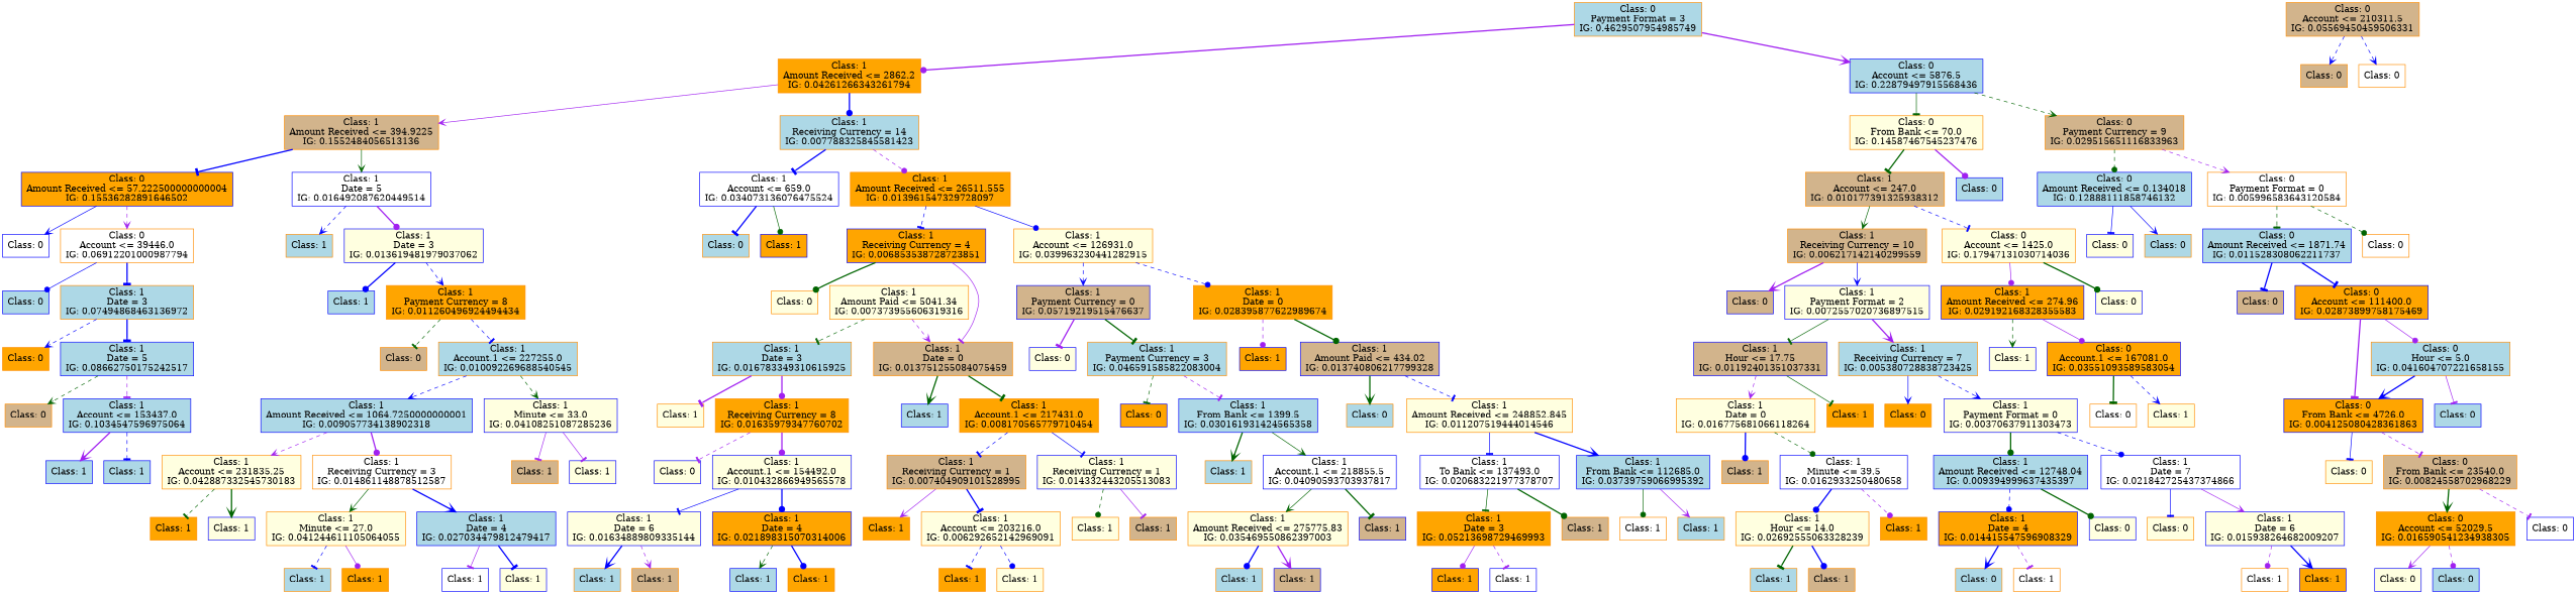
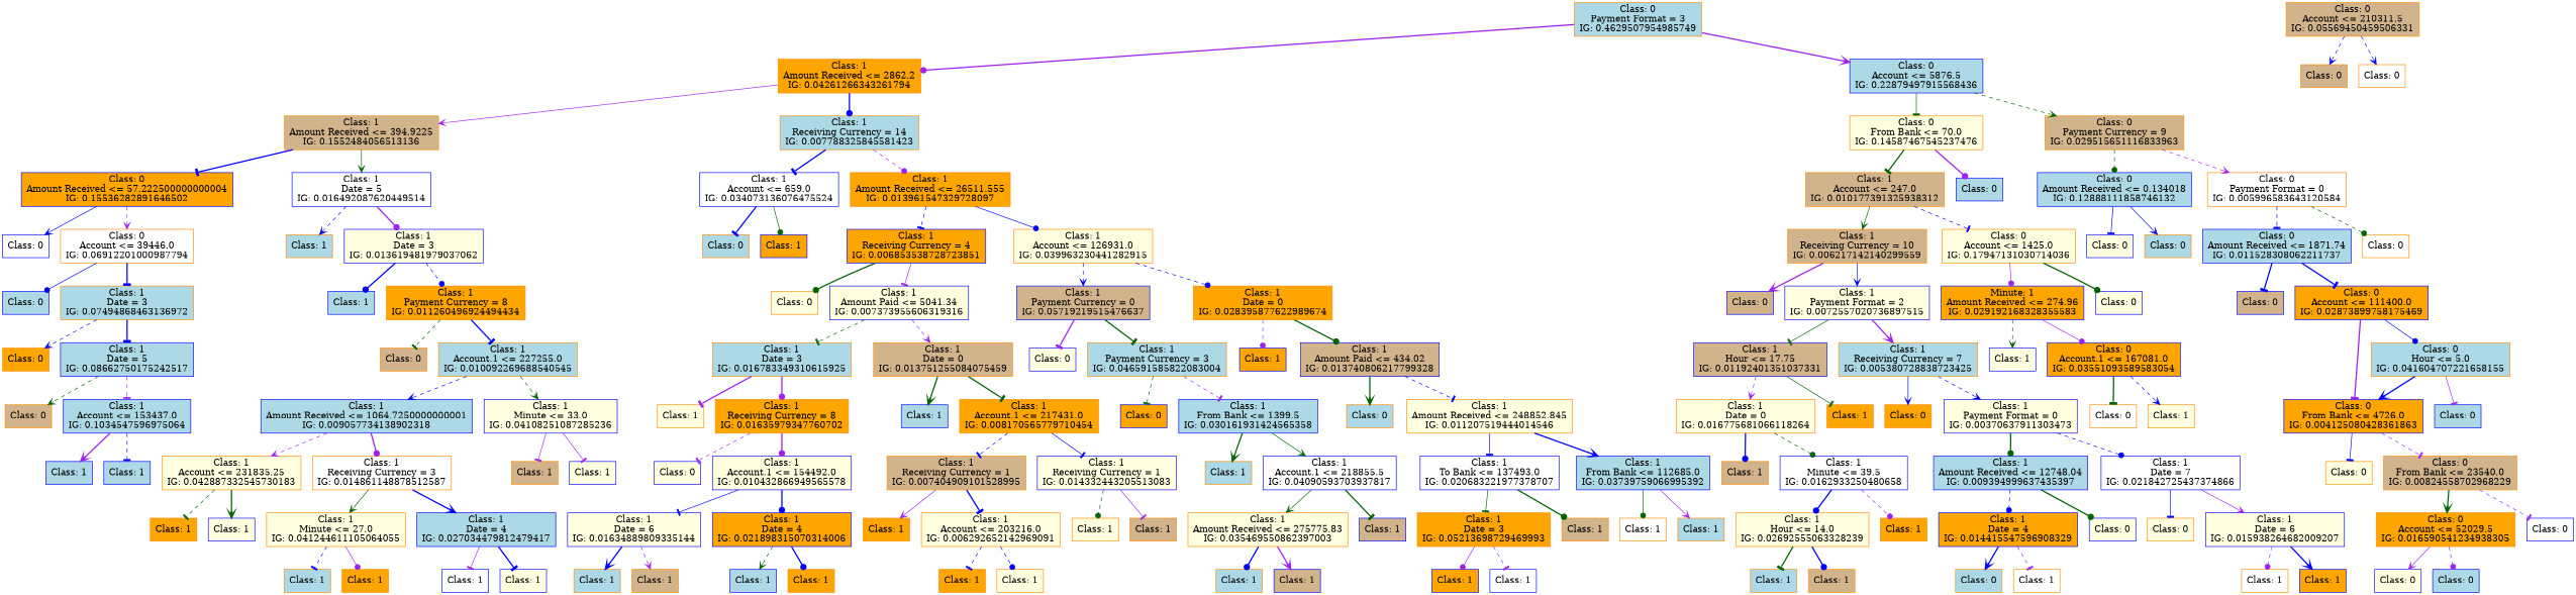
  digraph {
    fontname="DejaVu Serif"
    rankdir=TD
    node [color=darkorange fillcolor=lightblue fontname="DejaVu Serif" shape=box style=filled]
    edge [arrowhead=tee color=blue fontname="DejaVu Serif" style=bold]
    n1 [label="Class: 0\nPayment Format = 3\nIG: 0.4629507954985749"]
    n2 [fillcolor=orange label="Class: 1\nAmount Received <= 2862.2\nIG: 0.04261266343261794"]
    n3 [color=blue label="Class: 0\nAccount <= 5876.5\nIG: 0.22879497915568436"]
    n4 [fillcolor=tan label="Class: 1\nAmount Received <= 394.9225\nIG: 0.1552484056513136"]
    n5 [label="Class: 1\nReceiving Currency = 14\nIG: 0.007788325845581423"]
    n6 [fillcolor=lightyellow label="Class: 0\nFrom Bank <= 70.0\nIG: 0.14587467545237476"]
    n7 [fillcolor=tan label="Class: 0\nPayment Currency = 9\nIG: 0.029515651116833963"]
    n8 [color=blue fillcolor=orange label="Class: 0\nAmount Received <= 57.222500000000004\nIG: 0.15536282891646502"]
    n9 [color=blue fillcolor=white label="Class: 1\nDate = 5\nIG: 0.016492087620449514"]
    n10 [color=blue fillcolor=white label="Class: 1\nAccount <= 659.0\nIG: 0.034073136076475524"]
    n11 [fillcolor=orange label="Class: 1\nAmount Received <= 26511.555\nIG: 0.013961547329728097"]
    n12 [color=blue fillcolor=white label="Class: 0\n"]
    n13 [fillcolor=white label="Class: 0\nAccount <= 39446.0\nIG: 0.06912201000987794"]
    n14 [label="Class: 1\n"]
    n15 [color=blue fillcolor=lightyellow label="Class: 1\nDate = 3\nIG: 0.013619481979037062"]
    n16 [color=blue label="Class: 0\n"]
    n17 [label="Class: 1\nDate = 3\nIG: 0.07494868463136972"]
    n18 [fillcolor=orange label="Class: 0\n"]
    n19 [color=blue label="Class: 1\nDate = 5\nIG: 0.08662750175242517"]
    n20 [fillcolor=tan label="Class: 0\n"]
    n21 [color=blue label="Class: 1\nAccount <= 153437.0\nIG: 0.1034547596975064"]
    n22 [color=blue label="Class: 1\n"]
    n23 [color=blue label="Class: 1\n"]
    n24 [color=blue label="Class: 1\n"]
    n25 [fillcolor=orange label="Class: 1\nPayment Currency = 8\nIG: 0.011260496924494434"]
    n26 [fillcolor=tan label="Class: 0\n"]
    n27 [label="Class: 1\nAccount.1 <= 227255.0\nIG: 0.010092269688540545"]
    n28 [color=blue label="Class: 1\nAmount Received <= 1064.7250000000001\nIG: 0.009057734138902318"]
    n29 [color=blue fillcolor=lightyellow label="Class: 1\nMinute <= 33.0\nIG: 0.04108251087285236"]
    n30 [fillcolor=lightyellow label="Class: 1\nAccount <= 231835.25\nIG: 0.042887332545730183"]
    n31 [fillcolor=white label="Class: 1\nReceiving Currency = 3\nIG: 0.014861148878512587"]
    n32 [fillcolor=tan label="Class: 1\n"]
    n33 [color=blue fillcolor=lightyellow label="Class: 1\n"]
    n34 [fillcolor=orange label="Class: 1\n"]
    n35 [color=blue fillcolor=lightyellow label="Class: 1\n"]
    n36 [fillcolor=lightyellow label="Class: 1\nMinute <= 27.0\nIG: 0.041244611105064055"]
    n37 [color=blue label="Class: 1\nDate = 4\nIG: 0.027034479812479417"]
    n38 [label="Class: 1\n"]
    n39 [fillcolor=orange label="Class: 1\n"]
    n40 [color=blue fillcolor=white label="Class: 1\n"]
    n41 [color=blue fillcolor=lightyellow label="Class: 1\n"]
    n42 [label="Class: 0\n"]
    n43 [color=blue fillcolor=orange label="Class: 1\n"]
    n44 [color=blue fillcolor=orange label="Class: 1\nReceiving Currency = 4\nIG: 0.006853538728723851"]
    n45 [fillcolor=lightyellow label="Class: 1\nAccount <= 126931.0\nIG: 0.039963230441282915"]
    n46 [fillcolor=lightyellow label="Class: 0\n"]
-   n47 [fillcolor=lightyellow label="Class: 1\nAmount Paid <= 5041.34\nIG: 0.007373955606319316"]
+   n47 [color=blue fillcolor=lightyellow label="Class: 1\nAmount Paid <= 5041.34\nIG: 0.007373955606319316"]
    n48 [color=blue fillcolor=tan label="Class: 1\nPayment Currency = 0\nIG: 0.05719219515476637"]
    n49 [fillcolor=orange label="Class: 1\nDate = 0\nIG: 0.028395877622989674"]
    n50 [label="Class: 1\nDate = 3\nIG: 0.016783349310615925"]
    n51 [fillcolor=tan label="Class: 1\nDate = 0\nIG: 0.013751255084075459"]
    n52 [fillcolor=lightyellow label="Class: 1\n"]
    n53 [fillcolor=orange label="Class: 1\nReceiving Currency = 8\nIG: 0.01635979347760702"]
    n54 [color=blue label="Class: 1\n"]
    n55 [fillcolor=orange label="Class: 1\nAccount.1 <= 217431.0\nIG: 0.008170565779710454"]
    n56 [color=blue fillcolor=lightyellow label="Class: 0\n"]
    n57 [color=blue fillcolor=lightyellow label="Class: 1\nAccount.1 <= 154492.0\nIG: 0.010432866949565578"]
    n58 [color=blue fillcolor=lightyellow label="Class: 1\nDate = 6\nIG: 0.01634889809335144"]
    n59 [color=blue fillcolor=orange label="Class: 1\nDate = 4\nIG: 0.021898315070314006"]
    n60 [label="Class: 1\n"]
    n61 [fillcolor=tan label="Class: 1\n"]
    n62 [color=blue label="Class: 1\n"]
    n63 [fillcolor=orange label="Class: 1\n"]
    n64 [fillcolor=tan label="Class: 1\nReceiving Currency = 1\nIG: 0.007404909101528995"]
    n65 [color=blue fillcolor=lightyellow label="Class: 1\nReceiving Currency = 1\nIG: 0.014332443205513083"]
    n66 [fillcolor=orange label="Class: 1\n"]
    n67 [fillcolor=lightyellow label="Class: 1\nAccount <= 203216.0\nIG: 0.006292652142969091"]
    n68 [fillcolor=lightyellow label="Class: 1\n"]
    n69 [fillcolor=tan label="Class: 1\n"]
    n70 [fillcolor=orange label="Class: 1\n"]
    n71 [fillcolor=lightyellow label="Class: 1\n"]
    n72 [color=blue fillcolor=lightyellow label="Class: 0\n"]
    n73 [label="Class: 1\nPayment Currency = 3\nIG: 0.046591585822083004"]
    n74 [color=blue fillcolor=orange label="Class: 1\n"]
    n75 [color=blue fillcolor=tan label="Class: 1\nAmount Paid <= 434.02\nIG: 0.013740806217799328"]
    n76 [color=blue fillcolor=orange label="Class: 0\n"]
    n77 [color=blue label="Class: 1\nFrom Bank <= 1399.5\nIG: 0.030161931424565358"]
    n78 [label="Class: 1\n"]
    n79 [color=blue fillcolor=white label="Class: 1\nAccount.1 <= 218855.5\nIG: 0.04090593703937817"]
    n80 [fillcolor=lightyellow label="Class: 1\nAmount Received <= 275775.83\nIG: 0.035469550862397003"]
    n81 [color=blue fillcolor=tan label="Class: 1\n"]
    n82 [label="Class: 1\n"]
    n83 [color=blue fillcolor=tan label="Class: 1\n"]
    n84 [label="Class: 0\n"]
    n85 [fillcolor=lightyellow label="Class: 1\nAmount Received <= 248852.845\nIG: 0.011207519444014546"]
    n86 [color=blue fillcolor=white label="Class: 1\nTo Bank <= 137493.0\nIG: 0.020683221977378707"]
    n87 [color=blue label="Class: 1\nFrom Bank <= 112685.0\nIG: 0.03739759066995392"]
    n88 [fillcolor=orange label="Class: 1\nDate = 3\nIG: 0.05213698729469993"]
    n89 [fillcolor=tan label="Class: 1\n"]
    n90 [fillcolor=white label="Class: 1\n"]
    n91 [label="Class: 1\n"]
    n92 [color=blue fillcolor=orange label="Class: 1\n"]
    n93 [color=blue fillcolor=white label="Class: 1\n"]
    n94 [fillcolor=tan label="Class: 1\nAccount <= 247.0\nIG: 0.010177391325938312"]
    n95 [color=blue label="Class: 0\n"]
    n96 [color=blue label="Class: 0\nAmount Received <= 0.134018\nIG: 0.12888111858746132"]
    n97 [fillcolor=white label="Class: 0\nPayment Format = 0\nIG: 0.005996583643120584"]
    n98 [fillcolor=tan label="Class: 1\nReceiving Currency = 10\nIG: 0.006217142140299559"]
    n99 [fillcolor=lightyellow label="Class: 0\nAccount <= 1425.0\nIG: 0.17947131030714036"]
    n100 [color=blue fillcolor=tan label="Class: 0\n"]
    n101 [color=blue fillcolor=lightyellow label="Class: 1\nPayment Format = 2\nIG: 0.0072557020736897515"]
-   n102 [color=blue fillcolor=orange label="Class: 1\nAmount Received <= 274.96\nIG: 0.029192168328355583"]
+   n102 [color=blue fillcolor=orange label="Minute: 1\nAmount Received <= 274.96\nIG: 0.029192168328355583"]
    n103 [color=blue fillcolor=lightyellow label="Class: 0\n"]
    n104 [color=blue fillcolor=tan label="Class: 1\nHour <= 17.75\nIG: 0.01192401351037331"]
    n105 [label="Class: 1\nReceiving Currency = 7\nIG: 0.005380728838723425"]
    n106 [fillcolor=lightyellow label="Class: 1\nDate = 0\nIG: 0.016775681066118264"]
    n107 [fillcolor=orange label="Class: 1\n"]
    n108 [fillcolor=orange label="Class: 0\n"]
    n109 [color=blue fillcolor=lightyellow label="Class: 1\nPayment Format = 0\nIG: 0.00370637911303473"]
    n110 [fillcolor=tan label="Class: 1\n"]
    n111 [color=blue fillcolor=white label="Class: 1\nMinute <= 39.5\nIG: 0.0162933250480658"]
    n112 [fillcolor=lightyellow label="Class: 1\nHour <= 14.0\nIG: 0.02692555063328239"]
    n113 [fillcolor=orange label="Class: 1\n"]
    n114 [label="Class: 1\n"]
    n115 [fillcolor=tan label="Class: 1\n"]
    n116 [color=blue label="Class: 1\nAmount Received <= 12748.04\nIG: 0.009394999637435397"]
    n117 [color=blue fillcolor=white label="Class: 1\nDate = 7\nIG: 0.021842725437374866"]
    n118 [color=blue fillcolor=orange label="Class: 1\nDate = 4\nIG: 0.014415547596908329"]
    n119 [color=blue fillcolor=lightyellow label="Class: 0\n"]
    n120 [fillcolor=lightyellow label="Class: 0\n"]
    n121 [color=blue fillcolor=lightyellow label="Class: 1\nDate = 6\nIG: 0.015938264682009207"]
    n122 [label="Class: 0\n"]
    n123 [fillcolor=white label="Class: 1\n"]
    n124 [fillcolor=white label="Class: 1\n"]
    n125 [color=blue fillcolor=orange label="Class: 1\n"]
    n126 [color=blue fillcolor=lightyellow label="Class: 1\n"]
    n127 [color=blue fillcolor=orange label="Class: 0\nAccount.1 <= 167081.0\nIG: 0.03551093589583054"]
    n128 [fillcolor=white label="Class: 0\n"]
    n129 [fillcolor=lightyellow label="Class: 1\n"]
    n130 [color=blue fillcolor=lightyellow label="Class: 0\n"]
    n131 [label="Class: 0\n"]
    n132 [color=blue label="Class: 0\nAmount Received <= 1871.74\nIG: 0.011528308062211737"]
    n133 [fillcolor=white label="Class: 0\n"]
    n134 [color=blue fillcolor=tan label="Class: 0\n"]
    n135 [color=blue fillcolor=orange label="Class: 0\nAccount <= 111400.0\nIG: 0.02873899758175469"]
    n136 [color=blue fillcolor=orange label="Class: 0\nFrom Bank <= 4726.0\nIG: 0.004125080428361863"]
    n137 [label="Class: 0\nHour <= 5.0\nIG: 0.041604707221658155"]
    n138 [fillcolor=lightyellow label="Class: 0\n"]
    n139 [fillcolor=tan label="Class: 0\nFrom Bank <= 23540.0\nIG: 0.00824558702968229"]
    n140 [color=blue label="Class: 0\n"]
    n141 [fillcolor=orange label="Class: 0\nAccount <= 52029.5\nIG: 0.016590541234938305"]
    n142 [color=blue fillcolor=white label="Class: 0\n"]
    n143 [color=blue fillcolor=lightyellow label="Class: 0\n"]
    n144 [color=blue label="Class: 0\n"]
    n145 [fillcolor=tan label="Class: 0\nAccount <= 210311.5\nIG: 0.05569450459506331"]
    n146 [fillcolor=tan label="Class: 0\n"]
    n147 [fillcolor=white label="Class: 0\n"]
    n1 -> n2 [arrowhead=dot color=purple]
    n1 -> n3 [arrowhead=vee color=purple]
    n2 -> n4 [arrowhead=vee color=purple style=solid]
    n2 -> n5 [arrowhead=dot]
    n3 -> n6 [color=darkgreen style=solid]
    n3 -> n7 [arrowhead=vee color=darkgreen style=dashed]
    n4 -> n8
    n4 -> n9 [arrowhead=vee color=darkgreen style=solid]
    n5 -> n10
    n5 -> n11 [arrowhead=dot color=purple style=dashed]
    n6 -> n94 [color=darkgreen]
    n6 -> n95 [arrowhead=dot color=purple]
    n7 -> n96 [arrowhead=dot color=darkgreen style=dashed]
    n7 -> n97 [arrowhead=vee color=purple style=dashed]
    n8 -> n12 [arrowhead=vee style=solid]
    n8 -> n13 [arrowhead=vee color=purple style=dashed]
    n9 -> n14 [arrowhead=vee style=dashed]
    n9 -> n15 [arrowhead=dot color=purple]
    n10 -> n42
    n10 -> n43 [arrowhead=dot color=darkgreen style=solid]
    n11 -> n44 [style=dashed]
    n11 -> n45 [arrowhead=dot style=solid]
    n13 -> n16 [arrowhead=dot style=solid]
    n13 -> n17
    n15 -> n24 [arrowhead=dot]
-   n15 -> n25 [arrowhead=vee style=dashed]
+   n15 -> n25 [arrowhead=dot style=dashed]
    n17 -> n18 [arrowhead=vee style=dashed]
    n17 -> n19
    n19 -> n20 [arrowhead=vee color=darkgreen style=dashed]
    n19 -> n21 [color=purple style=dashed]
    n21 -> n22 [arrowhead=vee color=purple]
    n21 -> n23 [style=dashed]
    n25 -> n26 [color=darkgreen style=dashed]
-   n25 -> n27 [style=dashed]
+   n25 -> n27
    n27 -> n28 [arrowhead=vee style=dashed]
    n27 -> n29 [arrowhead=vee color=darkgreen style=dashed]
    n28 -> n30 [arrowhead=vee color=purple style=dashed]
    n28 -> n31 [arrowhead=dot color=purple]
    n29 -> n32 [color=purple style=solid]
    n29 -> n33 [color=purple style=solid]
    n30 -> n34 [color=darkgreen style=dashed]
    n30 -> n35 [arrowhead=vee color=darkgreen]
    n31 -> n36 [arrowhead=vee color=darkgreen style=solid]
    n31 -> n37 [arrowhead=vee]
    n36 -> n38 [style=dashed]
    n36 -> n39 [arrowhead=dot color=purple style=solid]
    n37 -> n40 [color=purple style=solid]
    n37 -> n41
    n44 -> n46 [arrowhead=dot color=darkgreen]
-   n44 -> n51 [color=purple style=solid]
+   n44 -> n47 [color=purple style=solid]
    n45 -> n48 [arrowhead=vee style=dashed]
    n45 -> n49 [arrowhead=dot style=dashed]
    n47 -> n50 [color=darkgreen style=dashed]
    n47 -> n51 [arrowhead=vee color=purple style=dashed]
    n48 -> n72 [color=purple]
    n48 -> n73 [color=darkgreen]
    n49 -> n74 [arrowhead=dot color=purple style=dashed]
    n49 -> n75 [arrowhead=dot color=darkgreen]
    n50 -> n52 [color=purple]
    n50 -> n53 [arrowhead=dot color=purple]
    n51 -> n54 [arrowhead=vee color=darkgreen]
    n51 -> n55 [color=darkgreen]
    n53 -> n56 [color=purple style=dashed]
    n53 -> n57 [arrowhead=dot color=purple]
    n55 -> n64 [style=dashed]
    n55 -> n65 [style=solid]
    n57 -> n58 [style=solid]
    n57 -> n59 [arrowhead=dot]
    n58 -> n60 [arrowhead=vee]
    n58 -> n61 [arrowhead=vee color=purple style=dashed]
    n59 -> n62 [arrowhead=vee color=darkgreen style=dashed]
    n59 -> n63 [arrowhead=dot]
    n64 -> n66 [arrowhead=vee color=purple style=solid]
    n64 -> n67
    n65 -> n68 [arrowhead=dot color=darkgreen style=dashed]
    n65 -> n69 [color=purple style=solid]
    n67 -> n70 [style=dashed]
    n67 -> n71 [arrowhead=dot style=dashed]
    n73 -> n76 [color=darkgreen style=dashed]
    n73 -> n77 [color=purple style=dashed]
    n75 -> n84 [arrowhead=vee color=darkgreen]
    n75 -> n85 [style=dashed]
    n77 -> n78 [arrowhead=vee color=darkgreen]
    n77 -> n79 [arrowhead=vee color=darkgreen style=solid]
    n79 -> n80 [arrowhead=vee color=darkgreen style=solid]
    n79 -> n81 [color=darkgreen]
    n80 -> n82 [arrowhead=dot]
    n80 -> n83 [arrowhead=vee color=purple]
    n85 -> n86 [style=solid]
    n85 -> n87 [arrowhead=vee]
    n86 -> n88 [color=darkgreen style=solid]
    n86 -> n89 [arrowhead=dot color=darkgreen]
    n87 -> n90 [arrowhead=dot color=darkgreen style=solid]
    n87 -> n91 [arrowhead=vee color=purple style=solid]
    n88 -> n92 [arrowhead=dot color=purple style=solid]
    n88 -> n93 [color=purple style=dashed]
    n94 -> n98 [arrowhead=vee color=darkgreen style=solid]
    n94 -> n99 [style=dashed]
    n96 -> n130 [style=solid]
    n96 -> n131 [arrowhead=vee style=solid]
-   n97 -> n132 [color=darkgreen style=dashed]
+   n97 -> n132 [style=dashed]
    n97 -> n133 [arrowhead=dot color=darkgreen style=dashed]
    n98 -> n100 [arrowhead=vee color=purple]
    n98 -> n101 [arrowhead=vee style=solid]
    n99 -> n102 [arrowhead=dot color=purple style=solid]
    n99 -> n103 [arrowhead=dot color=darkgreen]
    n101 -> n104 [color=darkgreen style=solid]
    n101 -> n105 [arrowhead=vee color=purple]
    n102 -> n126 [arrowhead=vee color=darkgreen style=dashed]
    n102 -> n127 [arrowhead=dot color=purple style=solid]
    n104 -> n106 [arrowhead=vee color=purple style=dashed]
    n104 -> n107 [color=darkgreen style=solid]
    n105 -> n108 [arrowhead=vee style=solid]
    n105 -> n109 [arrowhead=vee style=dashed]
    n106 -> n110 [arrowhead=dot]
    n106 -> n111 [arrowhead=dot color=darkgreen style=dashed]
    n109 -> n116 [arrowhead=dot color=darkgreen]
    n109 -> n117 [arrowhead=dot style=dashed]
    n111 -> n112 [arrowhead=dot]
    n111 -> n113 [arrowhead=dot color=purple style=dashed]
    n112 -> n114 [color=darkgreen]
    n112 -> n115 [arrowhead=dot]
    n116 -> n118 [arrowhead=dot style=dashed]
    n116 -> n119 [arrowhead=dot color=darkgreen]
    n117 -> n120 [style=solid]
    n117 -> n121 [arrowhead=vee color=purple style=solid]
    n118 -> n122 [arrowhead=vee]
    n118 -> n123 [color=purple style=dashed]
    n121 -> n124 [arrowhead=dot color=purple style=dashed]
    n121 -> n125 [arrowhead=vee]
    n127 -> n128 [color=darkgreen]
    n127 -> n129 [arrowhead=vee style=dashed]
    n132 -> n134
    n132 -> n135
    n135 -> n136 [color=purple]
-   n135 -> n137 [arrowhead=dot color=purple style=solid]
+   n135 -> n137 [arrowhead=dot style=solid]
    n136 -> n138 [style=solid]
    n136 -> n139 [color=purple style=dashed]
    n137 -> n136 [arrowhead=vee]
    n137 -> n140 [color=purple style=solid]
    n139 -> n141 [arrowhead=vee color=darkgreen]
    n139 -> n142 [color=purple style=dashed]
    n141 -> n143 [arrowhead=vee color=purple style=solid]
    n141 -> n144 [arrowhead=dot color=purple style=dashed]
    n145 -> n146 [arrowhead=vee style=dashed]
    n145 -> n147 [arrowhead=vee style=dashed]
  }
